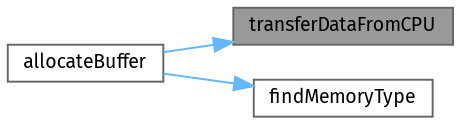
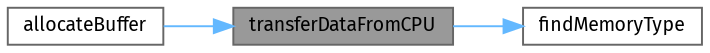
  digraph {
    fontname="Fira Sans"
    rankdir=LR
    node [color=grey40 fillcolor=white fontname="Fira Sans" fontsize=10 shape=box style=filled]
    edge [color=steelblue1 fontname="Fira Sans" fontsize=10 labelfontname=Helvetica labelfontsize=10 style=solid]
    n1 [color=gray40 fillcolor=grey60 fontcolor=black height=0.2 label=transferDataFromCPU width=0.4]
    n2 [height=0.2 label=allocateBuffer width=0.4]
    n3 [height=0.2 label=findMemoryType width=0.4]
    n2 -> n1
-   n2 -> n3
+   n1 -> n3
  }
